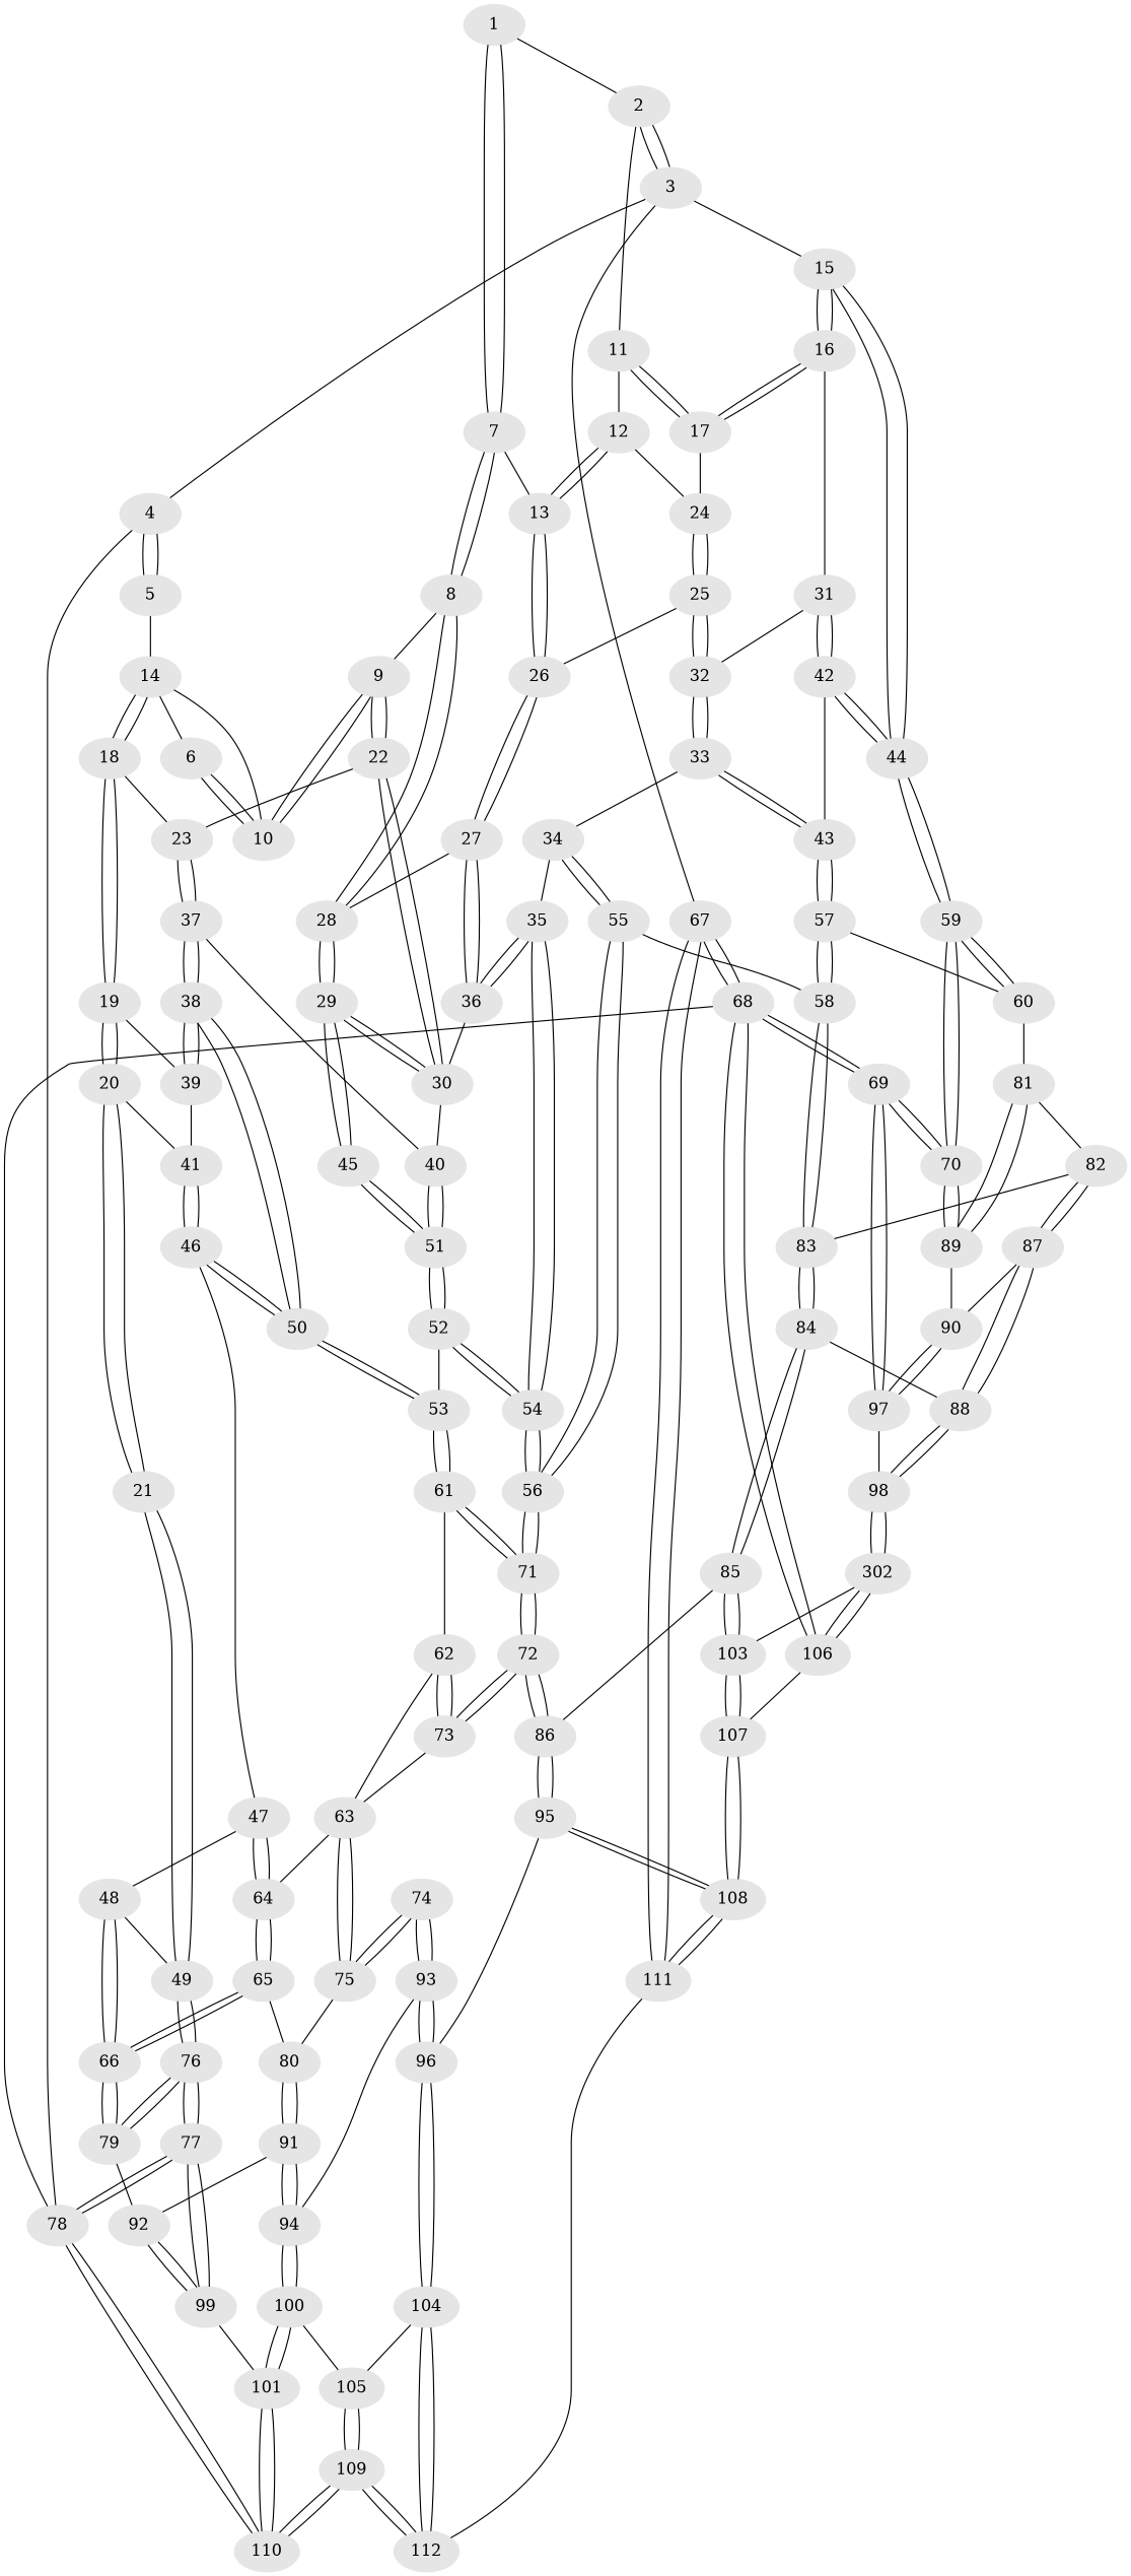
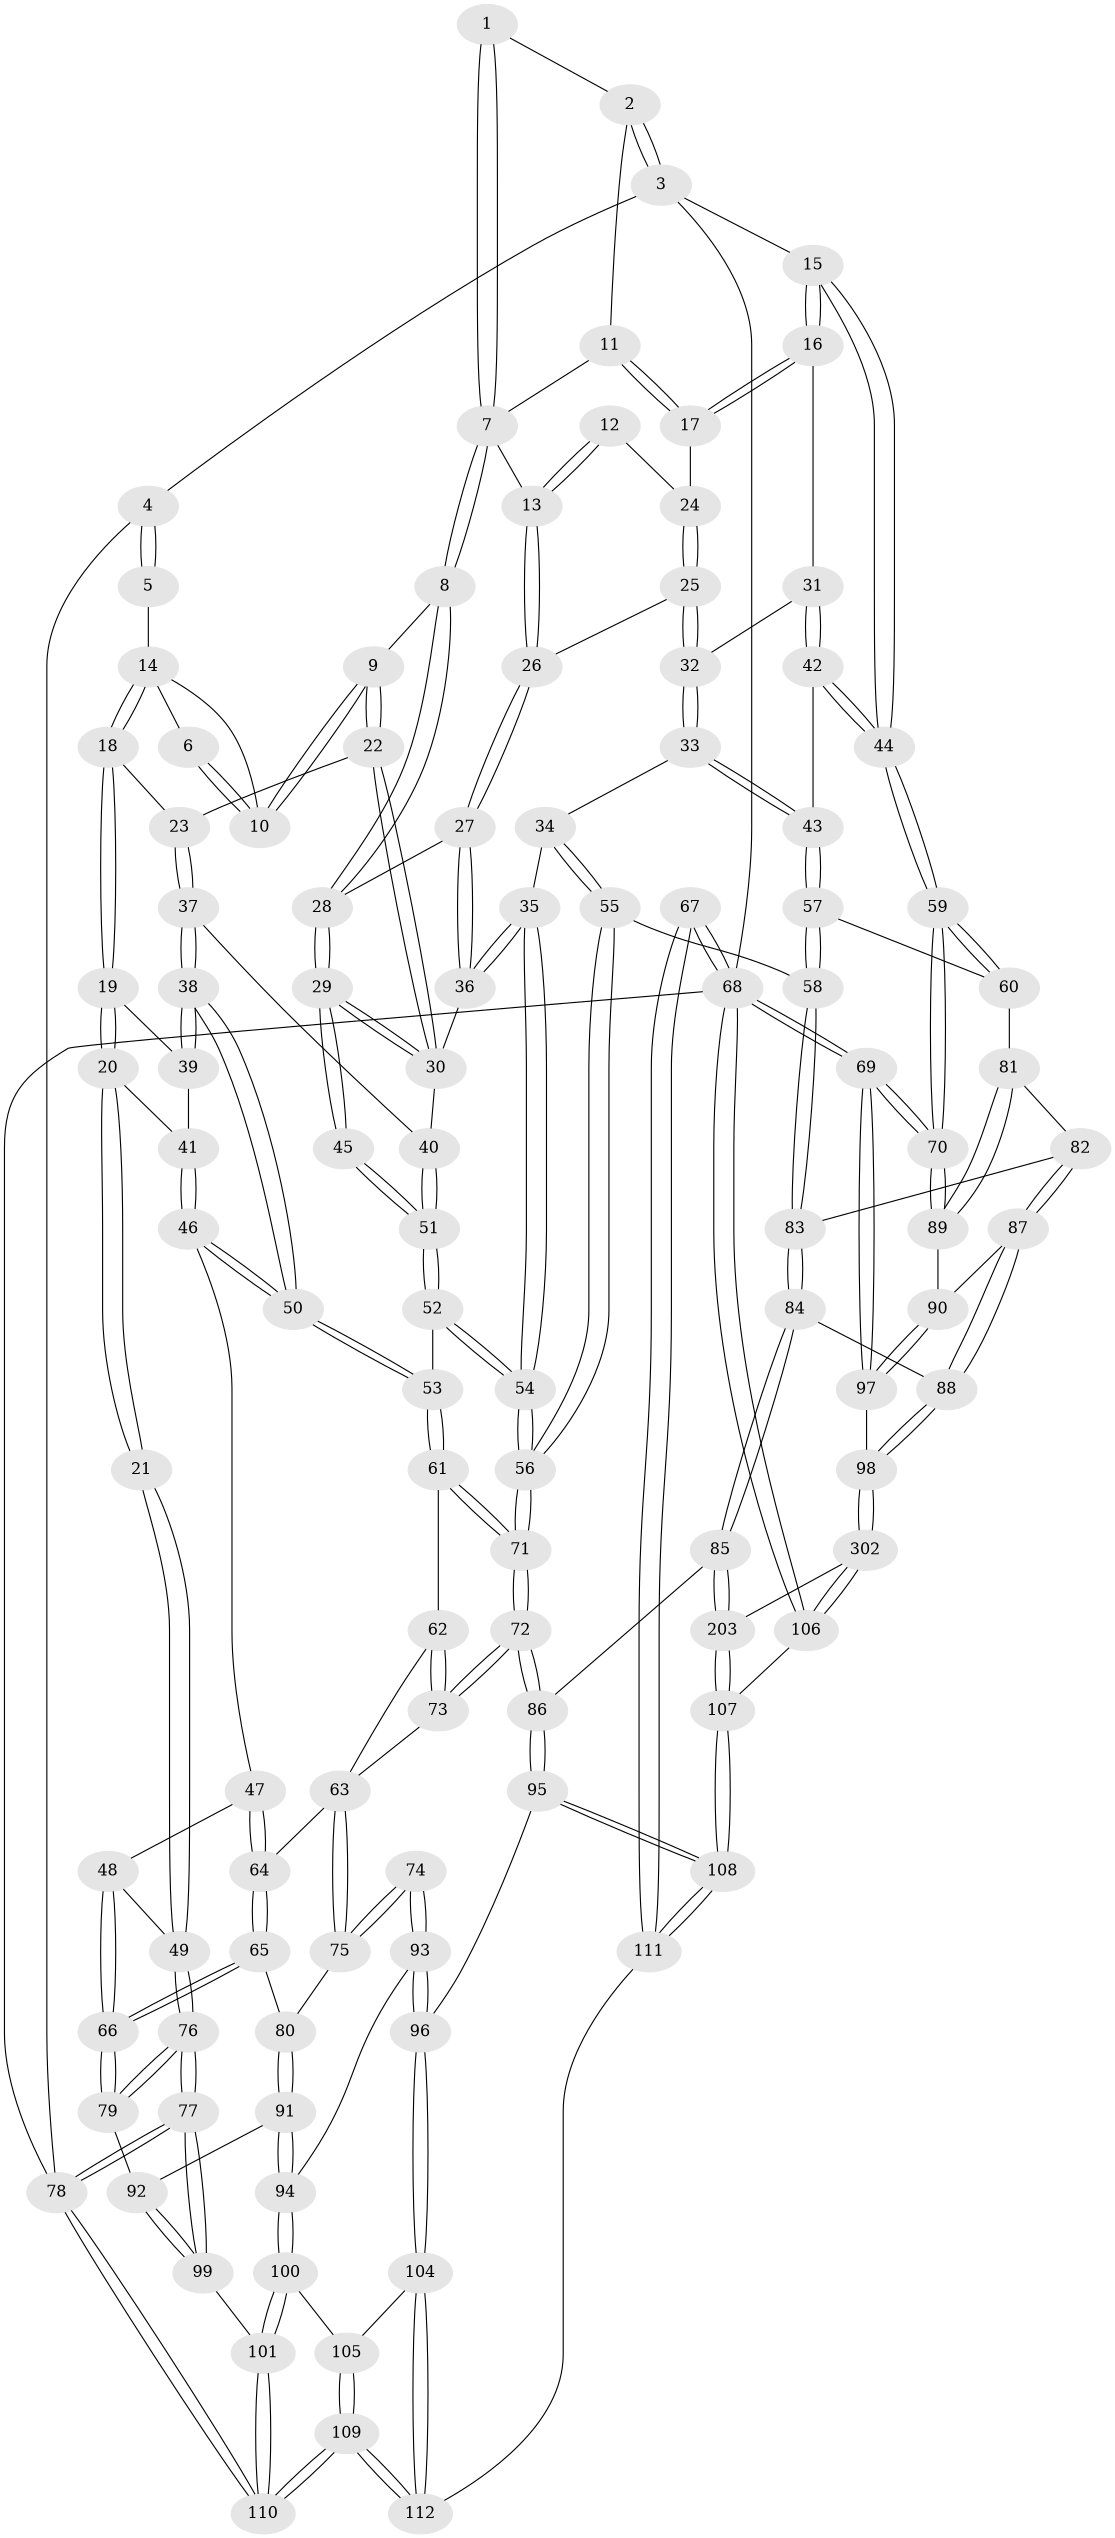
  graph {
    node [color=gray90 style=filled]
    1
    2
    7
    3
    11
    8
    13
    4
    15
    67
    12
    17
    5
    78
    16
    44
    68
    111
    14
    21
    49
    110
    6
    10
    18
    9
    28
    26
    22
    29
    23
    30
    24
    25
    27
    19
    31
    59
    32
    42
    20
    39
    37
    41
    46
    76
    40
    38
    33
    36
    45
    51
    43
    34
    35
    55
    57
    54
    56
    58
    50
    53
    52
    47
    60
    70
    48
    64
    66
    65
    79
    77
    61
    71
    62
    83
    72
    81
    84
    89
    82
    63
    73
    75
    80
    91
    92
    69
    106
    112
    97
    107
    98
    90
    86
    95
    74
    93
    94
    96
    99
    101
    87
    88
    85
-   103
+   103 [label=203]
    108
    n108 [label=302]
    100
    104
    105
    109
    1 -- 2
    1 -- 7
    1 -- 7
    2 -- 3
    2 -- 3
    2 -- 11
    7 -- 8
    7 -- 8
    7 -- 13
    3 -- 4
    3 -- 15
-   3 -- 67
-   11 -- 12
+   3 -- 68
+   11 -- 7
    11 -- 17
    11 -- 17
    8 -- 9
    8 -- 28
    8 -- 28
    13 -- 26
    13 -- 26
    4 -- 5
    4 -- 5
    4 -- 78
    15 -- 16
    15 -- 16
    15 -- 44
    15 -- 44
    67 -- 68
    67 -- 68
    67 -- 111
    67 -- 111
    12 -- 13
    12 -- 13
    12 -- 24
    17 -- 24
    5 -- 14
    78 -- 110
    78 -- 110
    16 -- 17
    16 -- 17
    16 -- 31
    44 -- 59
    44 -- 59
    68 -- 78
    68 -- 69
    68 -- 69
    68 -- 106
    68 -- 106
    111 -- 112
    14 -- 6
    14 -- 18
    14 -- 18
    21 -- 49
    21 -- 49
    49 -- 76
    49 -- 76
    6 -- 10
    6 -- 10
    10 -- 14
    18 -- 23
    18 -- 19
    18 -- 19
    9 -- 10
    9 -- 10
    9 -- 22
    9 -- 22
    28 -- 29
    28 -- 29
    26 -- 27
    26 -- 27
    22 -- 23
    22 -- 30
    22 -- 30
    29 -- 30
    29 -- 30
    29 -- 45
    29 -- 45
    23 -- 37
    23 -- 37
    30 -- 40
    24 -- 25
    24 -- 25
    25 -- 26
    25 -- 32
    25 -- 32
    27 -- 28
    27 -- 36
    27 -- 36
    19 -- 20
    19 -- 20
    19 -- 39
    31 -- 32
    31 -- 42
    31 -- 42
    59 -- 60
    59 -- 60
    59 -- 70
    59 -- 70
    32 -- 33
    32 -- 33
    42 -- 44
    42 -- 44
    42 -- 43
    20 -- 21
    20 -- 21
    20 -- 41
    39 -- 41
    37 -- 40
    37 -- 38
    37 -- 38
    41 -- 46
    41 -- 46
    46 -- 50
    46 -- 50
    46 -- 47
    76 -- 79
    76 -- 79
    76 -- 77
    76 -- 77
    40 -- 51
    40 -- 51
    38 -- 39
    38 -- 39
    38 -- 50
    38 -- 50
    33 -- 43
    33 -- 43
    33 -- 34
    36 -- 30
    45 -- 51
    45 -- 51
    51 -- 52
    51 -- 52
    43 -- 57
    43 -- 57
    34 -- 35
    34 -- 55
    34 -- 55
    35 -- 36
    35 -- 36
    35 -- 54
    35 -- 54
    55 -- 56
    55 -- 56
    55 -- 58
    57 -- 58
    57 -- 58
    57 -- 60
    54 -- 56
    54 -- 56
    56 -- 71
    56 -- 71
    58 -- 83
    58 -- 83
    50 -- 53
    50 -- 53
    53 -- 61
    53 -- 61
    52 -- 54
    52 -- 54
    52 -- 53
    47 -- 48
    47 -- 64
    47 -- 64
    60 -- 81
    70 -- 89
    70 -- 89
    48 -- 49
    48 -- 66
    48 -- 66
    64 -- 65
    64 -- 65
    66 -- 79
    66 -- 79
    65 -- 66
    65 -- 66
    65 -- 80
    79 -- 92
    77 -- 78
    77 -- 78
    77 -- 99
    77 -- 99
    61 -- 71
    61 -- 71
    61 -- 62
    71 -- 72
    71 -- 72
    62 -- 63
    62 -- 73
    62 -- 73
    83 -- 84
    83 -- 84
    72 -- 73
    72 -- 73
    72 -- 86
    72 -- 86
    81 -- 89
    81 -- 89
    81 -- 82
    84 -- 88
    84 -- 85
    84 -- 85
    89 -- 90
    82 -- 83
    82 -- 87
    82 -- 87
    63 -- 64
    63 -- 75
    63 -- 75
    73 -- 63
    75 -- 80
    80 -- 91
    80 -- 91
    91 -- 92
    91 -- 94
    91 -- 94
    92 -- 99
    92 -- 99
    69 -- 70
    69 -- 70
    69 -- 97
    69 -- 97
    106 -- 107
    97 -- 98
    107 -- 108
    107 -- 108
    98 -- n108
    98 -- n108
    90 -- 97
    90 -- 97
    86 -- 95
    86 -- 95
    95 -- 96
    95 -- 108
    95 -- 108
    74 -- 75
    74 -- 75
    74 -- 93
    74 -- 93
    93 -- 94
    93 -- 96
    93 -- 96
    94 -- 100
    94 -- 100
    96 -- 104
    96 -- 104
    99 -- 101
    101 -- 110
    101 -- 110
    87 -- 90
    87 -- 88
    87 -- 88
    88 -- 98
    88 -- 98
    85 -- 86
    85 -- 103
    85 -- 103
    103 -- 107
    103 -- 107
    108 -- 111
    108 -- 111
    n108 -- 106
    n108 -- 106
    n108 -- 103
    100 -- 101
    100 -- 101
    100 -- 105
    104 -- 112
    104 -- 112
    104 -- 105
    105 -- 109
    105 -- 109
    109 -- 110
    109 -- 110
    109 -- 112
    109 -- 112
  }
